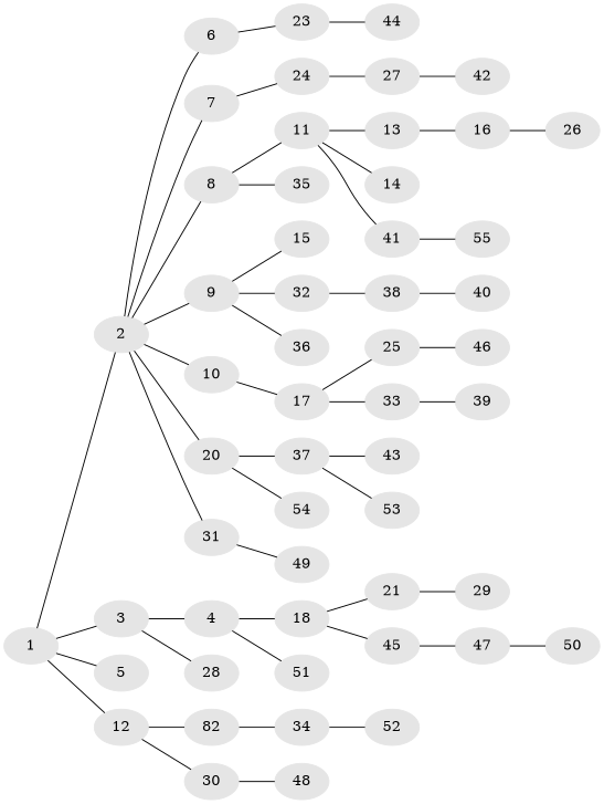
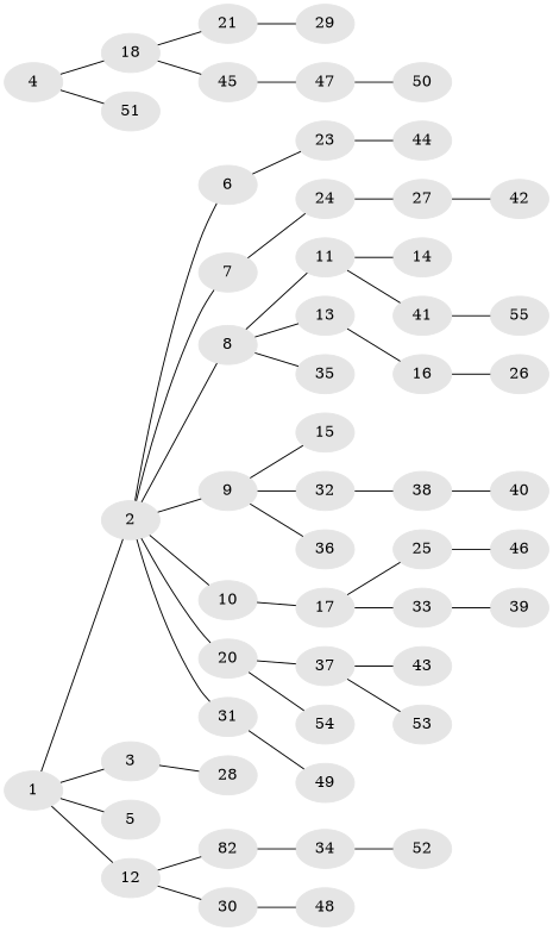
  graph {
    rankdir=LR
    node [color=gray90 style=filled]
    edge [weight=1.0]
    1
    2
    3
    5
    12
    6
    7
    8
    9
    10
    20
    31
    4
    28
    n15 [label=82]
    30
    23
    24
    11
    13
    35
    15
    32
    36
    17
    37
    54
    49
    18
    51
    21
    45
    44
    27
    14
    41
    16
    38
    25
    33
    55
    34
    48
    26
    46
    39
    29
    47
    43
    53
    52
    42
    40
    50
    1 -- 2
    1 -- 3
    1 -- 5
    1 -- 12
    2 -- 6
    2 -- 7
    2 -- 8
    2 -- 9
    2 -- 10
    2 -- 20
    2 -- 31
-   3 -- 4 [weight=2.0]
    3 -- 28
    12 -- n15
    12 -- 30
    6 -- 23
    7 -- 24
    8 -- 11
-   11 -- 13
+   8 -- 13
    8 -- 35
    9 -- 15 [weight=2.0]
    9 -- 32 [weight=2.0]
    9 -- 36
    10 -- 17
    20 -- 37
    20 -- 54
    31 -- 49
    4 -- 18
    4 -- 51
    n15 -- 34
    30 -- 48
    23 -- 44
    24 -- 27
    11 -- 14
    11 -- 41
    13 -- 16
    32 -- 38
    17 -- 25
    17 -- 33
    37 -- 43
    37 -- 53
    18 -- 21
    18 -- 45
    21 -- 29 [weight=4.0]
    45 -- 47
    27 -- 42
    41 -- 55
    16 -- 26
    38 -- 40
    25 -- 46
    33 -- 39
    34 -- 52
    47 -- 50
  }
